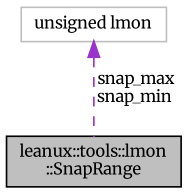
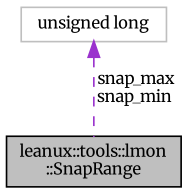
  digraph {
    fontname=Merriweather
    node [fontname=Merriweather fontsize=10 shape=record]
    n1 [color=black fillcolor=grey75 fontcolor=black height=0.2 label="leanux::tools::lmon\l::SnapRange" style=filled width=0.4]
-   n2 [color=grey75 height=0.2 label="unsigned lmon" width=0.4]
+   n2 [color=grey75 height=0.2 label="unsigned long" width=0.4]
    n2 -> n1 [color=darkorchid3 dir=back fontname=Merriweather fontsize=10 label=" snap_max\nsnap_min" labelfontname=Helvetica labelfontsize=10 style=dashed]
  }
